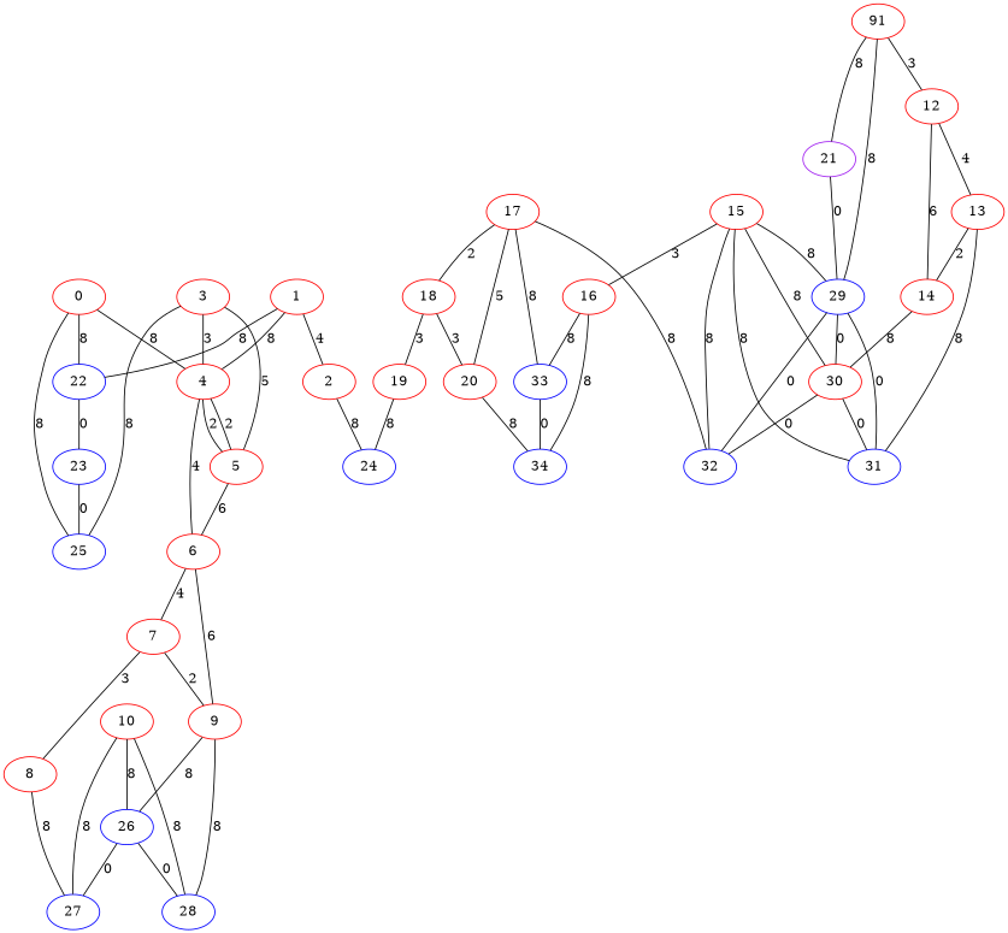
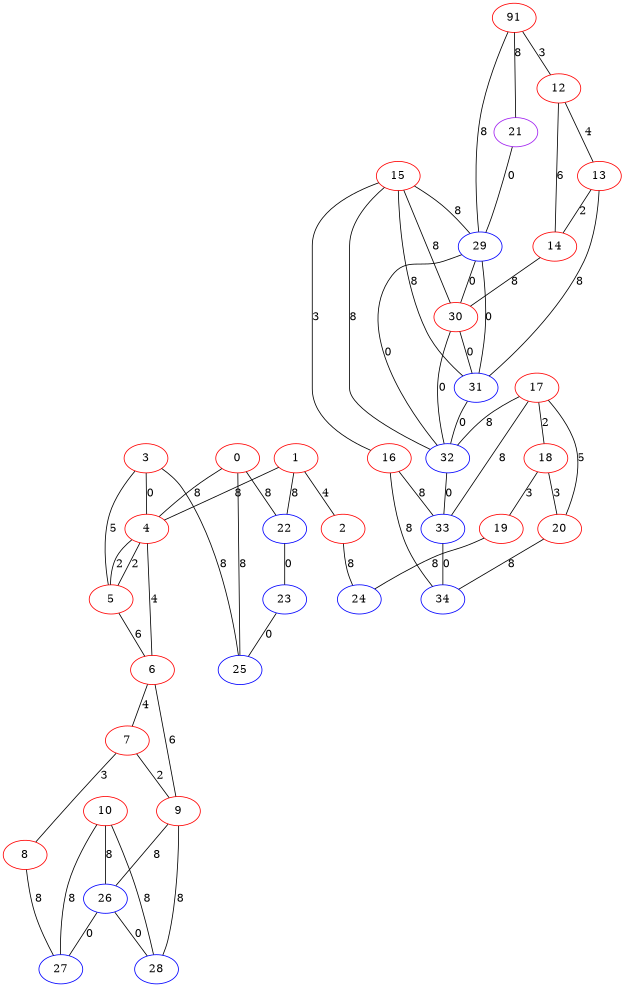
  graph {
    node [color=red weight=1]
    22 [color=blue weight=3]
    0
    25 [color=blue weight=3]
    4
    23 [color=blue weight=3]
    1
    2
    24 [color=blue weight=3]
    3
    5
    6
    7
    9
    8
    26 [color=blue weight=3]
    28 [color=blue weight=3]
    27 [color=blue weight=3]
    10
    n19 [label=91]
    12
    21 [color=purple weight=4]
    29 [color=blue weight=3]
    13
    14
    31 [color=blue weight=3]
    30 [weight=3]
    32 [color=blue weight=3]
    15
    16
    33 [color=blue weight=3]
    34 [color=blue weight=3]
    17
    18
    20
    19
    22 -- 23 [label=0]
    0 -- 22 [label=8]
    0 -- 25 [label=8]
    0 -- 4 [label=8]
    4 -- 5 [label=2]
    4 -- 5 [label=2]
    4 -- 6 [label=4]
    23 -- 25 [label=0]
    1 -- 22 [label=8]
    1 -- 4 [label=8]
    1 -- 2 [label=4]
    2 -- 24 [label=8]
    3 -- 25 [label=8]
-   3 -- 4 [label=3]
+   3 -- 4 [label=0]
    3 -- 5 [label=5]
    5 -- 6 [label=6]
    6 -- 7 [label=4]
    6 -- 9 [label=6]
    7 -- 9 [label=2]
    7 -- 8 [label=3]
    9 -- 26 [label=8]
    9 -- 28 [label=8]
    8 -- 27 [label=8]
    26 -- 28 [label=0]
    26 -- 27 [label=0]
    10 -- 26 [label=8]
    10 -- 28 [label=8]
    10 -- 27 [label=8]
    n19 -- 12 [label=3]
    n19 -- 21 [label=8]
    n19 -- 29 [label=8]
    12 -- 13 [label=4]
    12 -- 14 [label=6]
    21 -- 29 [label=0]
    29 -- 31 [label=0]
    29 -- 30 [label=0]
    29 -- 32 [label=0]
    13 -- 14 [label=2]
    13 -- 31 [label=8]
    14 -- 30 [label=8]
+   31 -- 32 [label=0]
    30 -- 31 [label=0]
    30 -- 32 [label=0]
+   32 -- 33 [label=0]
    15 -- 29 [label=8]
    15 -- 31 [label=8]
    15 -- 30 [label=8]
    15 -- 32 [label=8]
    15 -- 16 [label=3]
    16 -- 33 [label=8]
    16 -- 34 [label=8]
    33 -- 34 [label=0]
    17 -- 32 [label=8]
    17 -- 33 [label=8]
    17 -- 18 [label=2]
    17 -- 20 [label=5]
    18 -- 20 [label=3]
    18 -- 19 [label=3]
    20 -- 34 [label=8]
    19 -- 24 [label=8]
  }
